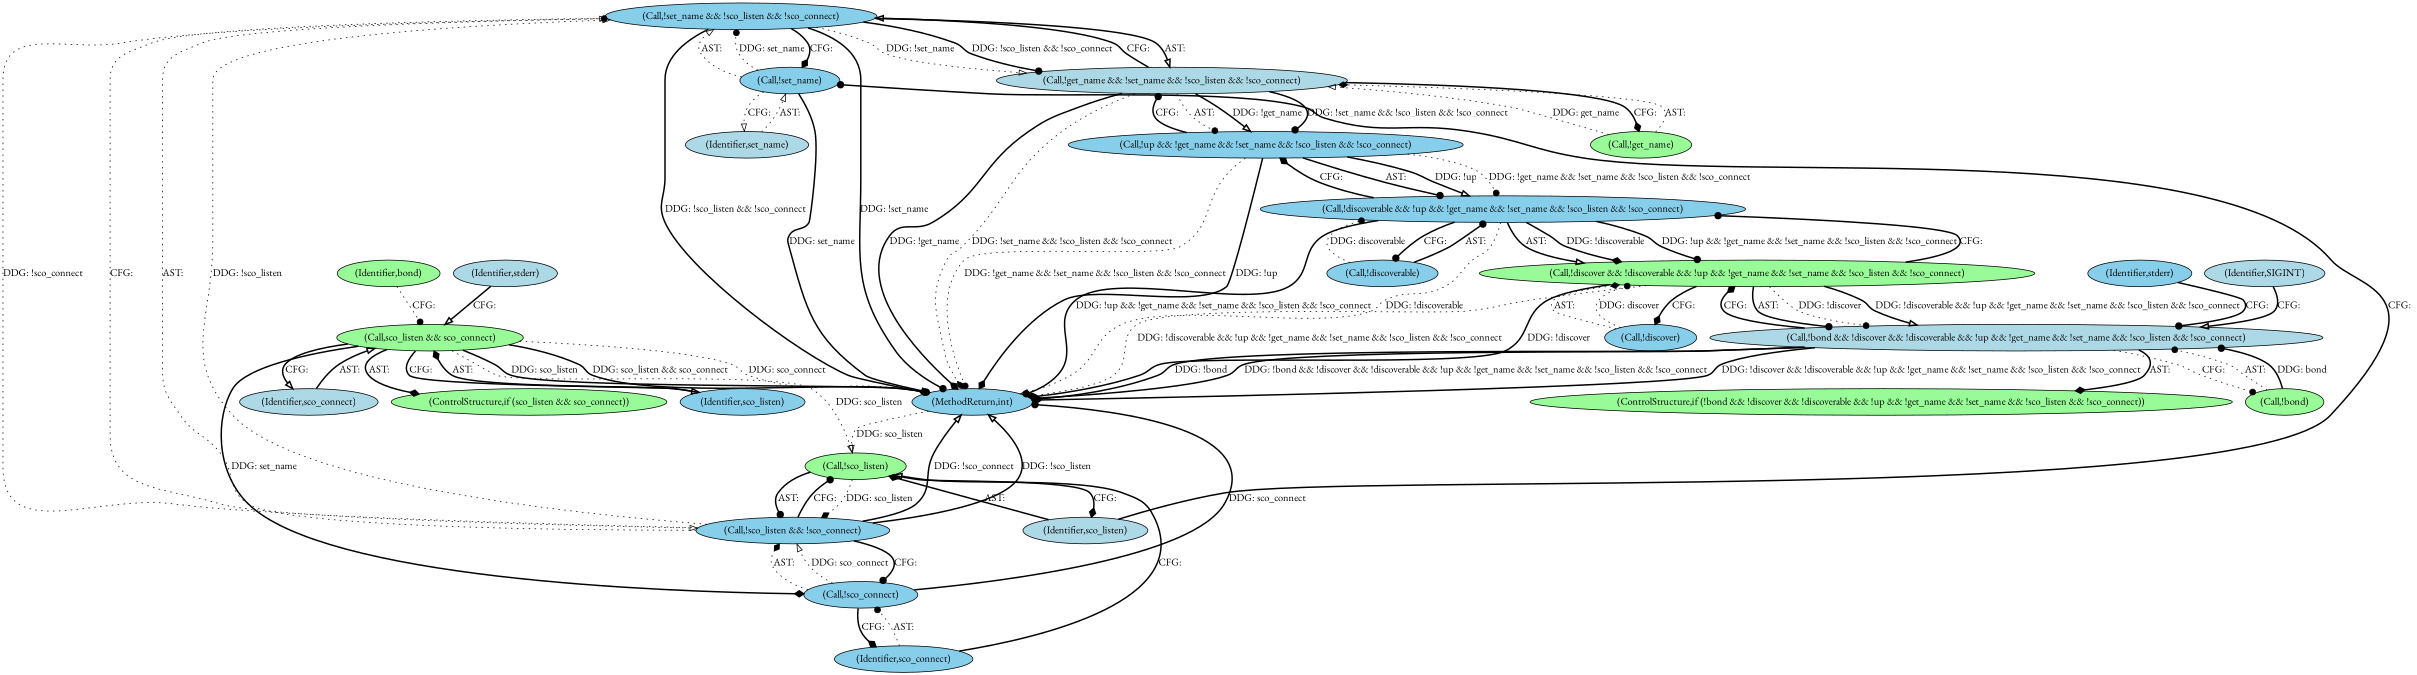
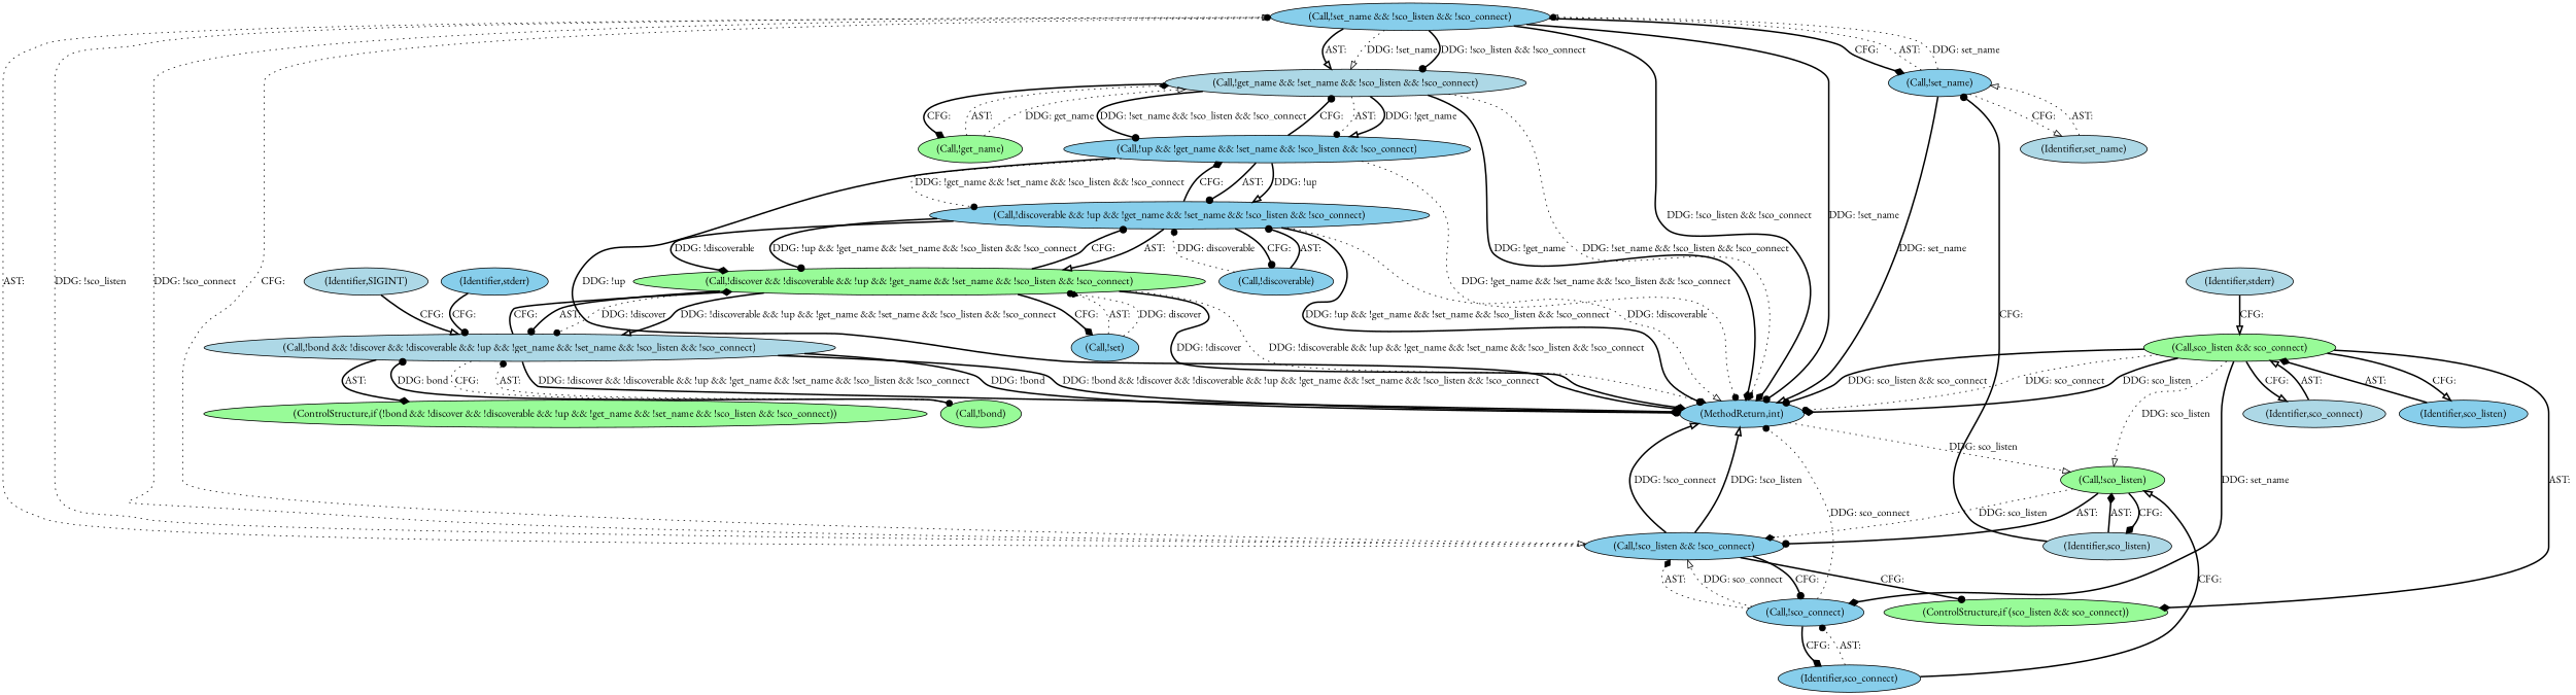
  digraph {
    fontname="EB Garamond"
    node [fillcolor=skyblue fontname="EB Garamond" style=filled]
    edge [arrowhead=dot fontname="EB Garamond" style=bold]
    n1 [label="(Call,!set_name && !sco_listen && !sco_connect)"]
    n2 [label="(Call,!set_name)"]
    n3 [label="(Call,!sco_listen && !sco_connect)"]
    n4 [fillcolor=lightblue label="(Call,!get_name && !set_name && !sco_listen && !sco_connect)"]
    n5 [label="(MethodReturn,int)"]
    n6 [fillcolor=lightblue label="(Identifier,set_name)"]
    n7 [fillcolor=palegreen label="(Call,!sco_listen)"]
    n8 [label="(Call,!sco_connect)"]
    n9 [label="(Call,!up && !get_name && !set_name && !sco_listen && !sco_connect)"]
    n10 [fillcolor=palegreen label="(Call,!get_name)"]
    n11 [fillcolor=lightblue label="(Identifier,sco_listen)"]
    n12 [label="(Identifier,sco_connect)"]
    n13 [fillcolor=palegreen label="(Call,sco_listen && sco_connect)"]
    n14 [label="(Identifier,sco_listen)"]
    n15 [fillcolor=lightblue label="(Identifier,sco_connect)"]
    n16 [fillcolor=palegreen label="(ControlStructure,if (sco_listen && sco_connect))"]
    n17 [label="(Call,!discoverable && !up && !get_name && !set_name && !sco_listen && !sco_connect)"]
    n18 [fillcolor=palegreen label="(Call,!discover && !discoverable && !up && !get_name && !set_name && !sco_listen && !sco_connect)"]
    n19 [label="(Call,!discoverable)"]
    n20 [fillcolor=lightblue label="(Call,!bond && !discover && !discoverable && !up && !get_name && !set_name && !sco_listen && !sco_connect)"]
-   n21 [label="(Call,!discover)"]
+   n21 [label="(Call,!set)"]
    n22 [fillcolor=palegreen label="(ControlStructure,if (!bond && !discover && !discoverable && !up && !get_name && !set_name && !sco_listen && !sco_connect))"]
    n23 [fillcolor=palegreen label="(Call,!bond)"]
    n24 [label="(Identifier,stderr)"]
    n25 [fillcolor=lightblue label="(Identifier,SIGINT)"]
    n26 [fillcolor=lightblue label="(Identifier,stderr)"]
-   n27 [fillcolor=palegreen label="(Identifier,bond)"]
    n1 -> n2 [arrowhead=diamond label="CFG: "]
    n1 -> n3 [arrowhead=onormal label="CFG: " style=dotted]
    n1 -> n4 [arrowhead=onormal label="AST: "]
    n1 -> n4 [arrowhead=onormal label="DDG: !set_name" style=dotted]
    n1 -> n4 [label="DDG: !sco_listen && !sco_connect"]
    n1 -> n5 [arrowhead=diamond label="DDG: !sco_listen && !sco_connect"]
    n1 -> n5 [label="DDG: !set_name"]
    n2 -> n1 [arrowhead=onormal label="AST: " style=dotted]
    n2 -> n1 [label="DDG: set_name" style=dotted]
    n2 -> n5 [arrowhead=onormal label="DDG: set_name"]
    n2 -> n6 [arrowhead=onormal label="CFG: " style=dotted]
    n3 -> n1 [arrowhead=onormal label="AST: " style=dotted]
    n3 -> n1 [arrowhead=onormal label="DDG: !sco_listen" style=dotted]
    n3 -> n1 [label="DDG: !sco_connect" style=dotted]
    n3 -> n5 [arrowhead=onormal label="DDG: !sco_listen"]
    n3 -> n5 [arrowhead=onormal label="DDG: !sco_connect"]
-   n3 -> n7 [label="CFG: "]
+   n3 -> n16 [label="CFG: "]
    n3 -> n8 [label="CFG: "]
-   n4 -> n1 [arrowhead=onormal label="CFG: "]
    n4 -> n5 [arrowhead=diamond label="DDG: !set_name && !sco_listen && !sco_connect" style=dotted]
    n4 -> n5 [arrowhead=diamond label="DDG: !get_name"]
    n4 -> n9 [label="AST: " style=dotted]
    n4 -> n9 [arrowhead=onormal label="DDG: !get_name"]
    n4 -> n9 [label="DDG: !set_name && !sco_listen && !sco_connect"]
    n4 -> n10 [arrowhead=diamond label="CFG: "]
    n5 -> n7 [arrowhead=onormal label="DDG: sco_listen" style=dotted]
    n6 -> n2 [arrowhead=onormal label="AST: " style=dotted]
    n7 -> n3 [label="AST: "]
    n7 -> n3 [arrowhead=diamond label="DDG: sco_listen" style=dotted]
    n7 -> n11 [arrowhead=diamond label="CFG: "]
    n8 -> n3 [arrowhead=diamond label="AST: " style=dotted]
    n8 -> n3 [arrowhead=onormal label="DDG: sco_connect" style=dotted]
-   n8 -> n5 [label="DDG: sco_connect"]
+   n8 -> n5 [label="DDG: sco_connect" style=dotted]
    n8 -> n12 [arrowhead=diamond label="CFG: "]
    n9 -> n4 [label="CFG: "]
    n9 -> n5 [label="DDG: !get_name && !set_name && !sco_listen && !sco_connect" style=dotted]
    n9 -> n5 [arrowhead=diamond label="DDG: !up"]
    n9 -> n17 [label="AST: "]
    n9 -> n17 [arrowhead=onormal label="DDG: !up"]
    n9 -> n17 [label="DDG: !get_name && !set_name && !sco_listen && !sco_connect" style=dotted]
    n10 -> n4 [arrowhead=diamond label="AST: " style=dotted]
    n10 -> n4 [arrowhead=onormal label="DDG: get_name" style=dotted]
    n11 -> n2 [label="CFG: "]
    n11 -> n7 [arrowhead=diamond label="AST: "]
    n12 -> n7 [arrowhead=onormal label="CFG: "]
    n12 -> n8 [label="AST: " style=dotted]
    n13 -> n5 [label="DDG: sco_connect" style=dotted]
    n13 -> n5 [arrowhead=diamond label="DDG: sco_listen"]
    n13 -> n5 [label="DDG: sco_listen && sco_connect"]
    n13 -> n7 [arrowhead=onormal label="DDG: sco_listen" style=dotted]
    n13 -> n8 [arrowhead=diamond label="DDG: set_name"]
    n13 -> n14 [arrowhead=onormal label="CFG: "]
    n13 -> n15 [arrowhead=onormal label="CFG: "]
    n13 -> n16 [arrowhead=diamond label="AST: "]
    n14 -> n13 [arrowhead=diamond label="AST: "]
    n15 -> n13 [arrowhead=onormal label="AST: "]
    n17 -> n5 [label="DDG: !up && !get_name && !set_name && !sco_listen && !sco_connect"]
    n17 -> n5 [arrowhead=onormal label="DDG: !discoverable" style=dotted]
    n17 -> n9 [arrowhead=diamond label="CFG: "]
    n17 -> n18 [arrowhead=onormal label="AST: "]
    n17 -> n18 [arrowhead=diamond label="DDG: !discoverable"]
    n17 -> n18 [label="DDG: !up && !get_name && !set_name && !sco_listen && !sco_connect"]
    n17 -> n19 [label="CFG: "]
    n18 -> n5 [arrowhead=diamond label="DDG: !discover"]
    n18 -> n5 [arrowhead=diamond label="DDG: !discoverable && !up && !get_name && !set_name && !sco_listen && !sco_connect" style=dotted]
    n18 -> n17 [label="CFG: "]
    n18 -> n20 [label="AST: "]
    n18 -> n20 [label="DDG: !discover" style=dotted]
    n18 -> n20 [arrowhead=onormal label="DDG: !discoverable && !up && !get_name && !set_name && !sco_listen && !sco_connect"]
    n18 -> n21 [arrowhead=diamond label="CFG: "]
    n19 -> n17 [label="AST: "]
    n19 -> n17 [label="DDG: discoverable" style=dotted]
    n20 -> n5 [label="DDG: !bond"]
    n20 -> n5 [arrowhead=diamond label="DDG: !bond && !discover && !discoverable && !up && !get_name && !set_name && !sco_listen && !sco_connect"]
    n20 -> n5 [arrowhead=diamond label="DDG: !discover && !discoverable && !up && !get_name && !set_name && !sco_listen && !sco_connect"]
    n20 -> n18 [arrowhead=diamond label="CFG: "]
    n20 -> n22 [arrowhead=diamond label="AST: "]
    n20 -> n23 [label="CFG: " style=dotted]
    n21 -> n18 [arrowhead=diamond label="AST: " style=dotted]
    n21 -> n18 [label="DDG: discover" style=dotted]
    n23 -> n20 [label="AST: " style=dotted]
    n23 -> n20 [label="DDG: bond"]
    n24 -> n20 [label="CFG: "]
    n25 -> n20 [arrowhead=onormal label="CFG: "]
    n26 -> n13 [arrowhead=onormal label="CFG: "]
-   n27 -> n13 [label="CFG: " style=dotted]
  }
